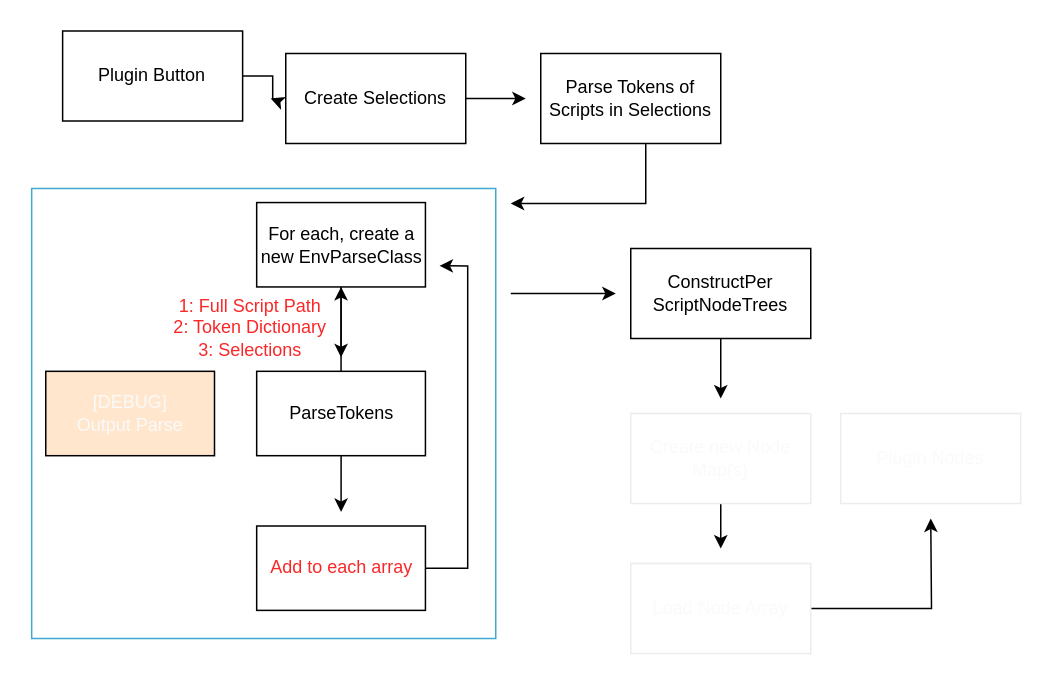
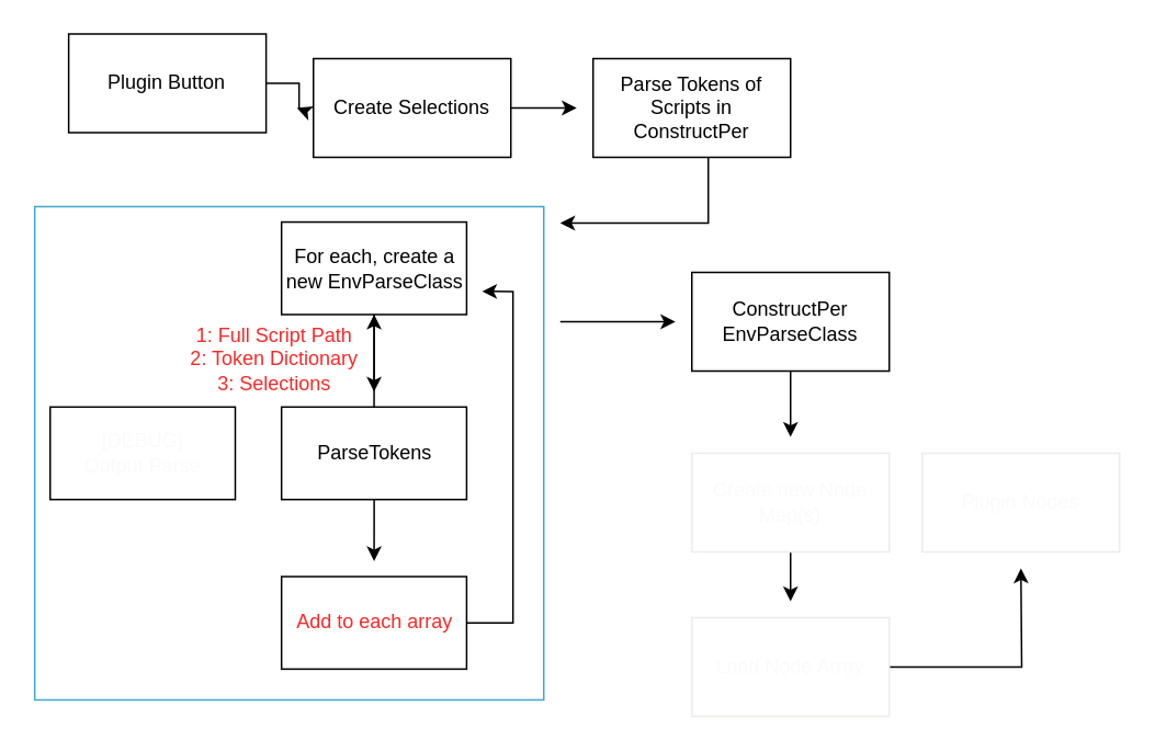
  <mxCell id="0" />
  <mxCell id="1" parent="0" />
  <mxCell id="2" style="edgeStyle=orthogonalEdgeStyle;rounded=0;orthogonalLoop=1;jettySize=auto;html=1;fontColor=#FAFAFA;" edge="1" parent="1"><mxGeometry relative="1" as="geometry"><mxPoint x="410" y="195" as="targetPoint" /><mxPoint x="340" y="195" as="sourcePoint" /><Array as="points"><mxPoint x="410" y="195" /></Array></mxGeometry></mxCell>
  <mxCell id="3" value="" style="rounded=0;whiteSpace=wrap;html=1;fontColor=#FAFAFA;fillColor=none;strokeColor=#40A9CF;" vertex="1" parent="1"><mxGeometry x="20.62" y="125" width="309.38" height="300" as="geometry" /></mxCell>
  <mxCell id="4" style="edgeStyle=orthogonalEdgeStyle;rounded=0;orthogonalLoop=1;jettySize=auto;html=1;" edge="1" parent="1" source="5"><mxGeometry relative="1" as="geometry"><mxPoint x="180" y="65" as="targetPoint" /></mxGeometry></mxCell>
  <mxCell id="5" value="Plugin Button" style="rounded=0;whiteSpace=wrap;html=1;" vertex="1" parent="1"><mxGeometry x="41.25" y="20" width="120" height="60" as="geometry" /></mxCell>
  <mxCell id="6" style="edgeStyle=orthogonalEdgeStyle;rounded=0;orthogonalLoop=1;jettySize=auto;html=1;fontColor=#FAFAFA;" edge="1" parent="1" source="7"><mxGeometry relative="1" as="geometry"><mxPoint x="350" y="65" as="targetPoint" /></mxGeometry></mxCell>
  <mxCell id="7" value="Create Selections" style="rounded=0;whiteSpace=wrap;html=1;" vertex="1" parent="1"><mxGeometry x="190" y="35" width="120" height="60" as="geometry" /></mxCell>
  <mxCell id="8" style="edgeStyle=orthogonalEdgeStyle;rounded=0;orthogonalLoop=1;jettySize=auto;html=1;" edge="1" parent="1" source="25"><mxGeometry relative="1" as="geometry"><mxPoint x="340" y="135" as="targetPoint" /><Array as="points"><mxPoint x="430" y="135" /><mxPoint x="340" y="135" /></Array></mxGeometry></mxCell>
  <mxCell id="9" style="edgeStyle=orthogonalEdgeStyle;rounded=0;orthogonalLoop=1;jettySize=auto;html=1;" edge="1" parent="1" source="10"><mxGeometry relative="1" as="geometry"><mxPoint x="226.873" y="237.5" as="targetPoint" /></mxGeometry></mxCell>
  <mxCell id="10" value="For each, create a new EnvParseClass" style="rounded=0;whiteSpace=wrap;html=1;" vertex="1" parent="1"><mxGeometry x="170.622" y="134.375" width="112.502" height="56.25" as="geometry" /></mxCell>
  <mxCell id="11" style="edgeStyle=orthogonalEdgeStyle;rounded=0;orthogonalLoop=1;jettySize=auto;html=1;fontColor=#FA2828;" edge="1" parent="1" source="13"><mxGeometry relative="1" as="geometry"><mxPoint x="226.873" y="340.625" as="targetPoint" /></mxGeometry></mxCell>
  <mxCell id="12" style="edgeStyle=orthogonalEdgeStyle;rounded=0;orthogonalLoop=1;jettySize=auto;html=1;fontColor=#FAFAFA;" edge="1" parent="1" source="13" target="10"><mxGeometry relative="1" as="geometry" /></mxCell>
  <mxCell id="13" value="ParseTokens" style="rounded=0;whiteSpace=wrap;html=1;" vertex="1" parent="1"><mxGeometry x="170.622" y="246.875" width="112.502" height="56.25" as="geometry" /></mxCell>
  <mxCell id="14" value="1: Full Script Path&lt;br&gt;2: Token Dictionary&lt;br&gt;3: Selections" style="text;html=1;strokeColor=none;fillColor=none;align=center;verticalAlign=middle;whiteSpace=wrap;rounded=0;fontColor=#FA2828;" vertex="1" parent="1"><mxGeometry x="110" y="190.63" width="112.5" height="54.38" as="geometry" /></mxCell>
  <mxCell id="15" style="edgeStyle=orthogonalEdgeStyle;rounded=0;orthogonalLoop=1;jettySize=auto;html=1;fontColor=#FAFAFA;" edge="1" parent="1" source="16"><mxGeometry relative="1" as="geometry"><mxPoint x="292.499" y="176.562" as="targetPoint" /><Array as="points"><mxPoint x="311.25" y="378.125" /><mxPoint x="311.25" y="176.562" /></Array></mxGeometry></mxCell>
  <mxCell id="16" value="Add to each array" style="rounded=0;whiteSpace=wrap;html=1;fontColor=#FA2828;" vertex="1" parent="1"><mxGeometry x="170.622" y="350" width="112.502" height="56.25" as="geometry" /></mxCell>
- <mxCell id="17" value="[DEBUG]&lt;br&gt;Output Parse" style="rounded=0;whiteSpace=wrap;html=1;fontColor=#FAFAFA;fillColor=#ffe6cc;" vertex="1" parent="1"><mxGeometry x="29.995" y="246.875" width="112.502" height="56.25" as="geometry" /></mxCell>
+ <mxCell id="17" value="[DEBUG]&lt;br&gt;Output Parse" style="rounded=0;whiteSpace=wrap;html=1;fontColor=#FAFAFA;" vertex="1" parent="1"><mxGeometry x="29.995" y="246.875" width="112.502" height="56.25" as="geometry" /></mxCell>
  <mxCell id="18" style="edgeStyle=orthogonalEdgeStyle;rounded=0;orthogonalLoop=1;jettySize=auto;html=1;fontColor=#FAFAFA;" edge="1" parent="1" source="19"><mxGeometry relative="1" as="geometry"><mxPoint x="480" y="265" as="targetPoint" /></mxGeometry></mxCell>
- <mxCell id="19" value="ConstructPer&lt;br&gt;ScriptNodeTrees" style="rounded=0;whiteSpace=wrap;html=1;" vertex="1" parent="1"><mxGeometry x="420" y="165" width="120" height="60" as="geometry" /></mxCell>
+ <mxCell id="19" value="ConstructPer&lt;br&gt;EnvParseClass" style="rounded=0;whiteSpace=wrap;html=1;" vertex="1" parent="1"><mxGeometry x="420" y="165" width="120" height="60" as="geometry" /></mxCell>
  <mxCell id="20" style="edgeStyle=orthogonalEdgeStyle;rounded=0;orthogonalLoop=1;jettySize=auto;html=1;fontColor=#FAFAFA;" edge="1" parent="1" source="21"><mxGeometry relative="1" as="geometry"><mxPoint x="480" y="365" as="targetPoint" /></mxGeometry></mxCell>
  <mxCell id="21" value="Create new Node Map(s)" style="rounded=0;whiteSpace=wrap;html=1;fontColor=#FAFAFA;strokeColor=#F0EBEB;fillColor=none;" vertex="1" parent="1"><mxGeometry x="420" y="275" width="120" height="60" as="geometry" /></mxCell>
  <mxCell id="22" style="edgeStyle=orthogonalEdgeStyle;rounded=0;orthogonalLoop=1;jettySize=auto;html=1;fontColor=#FAFAFA;" edge="1" parent="1" source="23"><mxGeometry relative="1" as="geometry"><mxPoint x="620" y="345" as="targetPoint" /></mxGeometry></mxCell>
  <mxCell id="23" value="Load Node Array" style="rounded=0;whiteSpace=wrap;html=1;fontColor=#FAFAFA;strokeColor=#F0EBEB;fillColor=none;" vertex="1" parent="1"><mxGeometry x="420" y="375" width="120" height="60" as="geometry" /></mxCell>
  <mxCell id="24" value="Plugin Nodes" style="rounded=0;whiteSpace=wrap;html=1;fontColor=#FAFAFA;strokeColor=#F0EBEB;fillColor=none;" vertex="1" parent="1"><mxGeometry x="560" y="275" width="120" height="60" as="geometry" /></mxCell>
- <mxCell id="25" value="Parse Tokens of Scripts in Selections" style="rounded=0;whiteSpace=wrap;html=1;" vertex="1" parent="1"><mxGeometry x="360" y="35" width="120" height="60" as="geometry" /></mxCell>
+ <mxCell id="25" value="Parse Tokens of Scripts in ConstructPer" style="rounded=0;whiteSpace=wrap;html=1;" vertex="1" parent="1"><mxGeometry x="360" y="35" width="120" height="60" as="geometry" /></mxCell>
